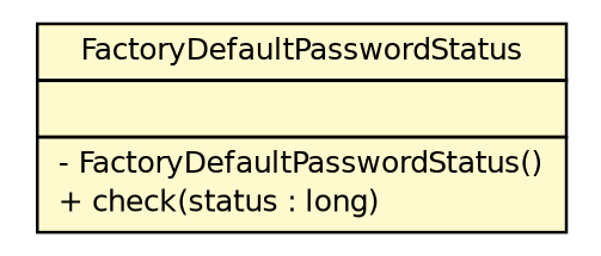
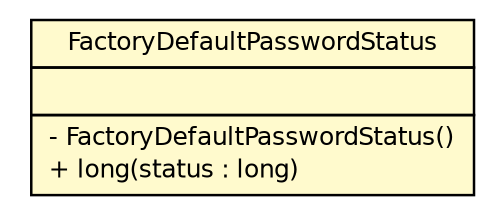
  digraph {
    nodesep=0.25
    ranksep=0.5
-   n1 [fontcolor=black fontname=Helvetica fontsize=10.0 label=<<table title="org.ietf.nea.pa.validate.rules.FactoryDefaultPasswordStatus" border="0" cellborder="1" cellspacing="0" cellpadding="2" port="p" bgcolor="lemonChiffon" href="./FactoryDefaultPasswordStatus.html"> 		<tr><td><table border="0" cellspacing="0" cellpadding="1"> <tr><td align="center" balign="center"> FactoryDefaultPasswordStatus </td></tr> 		</table></td></tr> 		<tr><td><table border="0" cellspacing="0" cellpadding="1"> <tr><td align="left" balign="left">  </td></tr> 		</table></td></tr> 		<tr><td><table border="0" cellspacing="0" cellpadding="1"> <tr><td align="left" balign="left"> - FactoryDefaultPasswordStatus() </td></tr> <tr><td align="left" balign="left"> + check(status : long) </td></tr> 		</table></td></tr> 		</table>> shape=plaintext]
+   n1 [fontcolor=black fontname=Helvetica fontsize=10.0 label=<<table title="org.ietf.nea.pa.validate.rules.FactoryDefaultPasswordStatus" border="0" cellborder="1" cellspacing="0" cellpadding="2" port="p" bgcolor="lemonChiffon" href="./FactoryDefaultPasswordStatus.html"> 		<tr><td><table border="0" cellspacing="0" cellpadding="1"> <tr><td align="center" balign="center"> FactoryDefaultPasswordStatus </td></tr> 		</table></td></tr> 		<tr><td><table border="0" cellspacing="0" cellpadding="1"> <tr><td align="left" balign="left">  </td></tr> 		</table></td></tr> 		<tr><td><table border="0" cellspacing="0" cellpadding="1"> <tr><td align="left" balign="left"> - FactoryDefaultPasswordStatus() </td></tr> <tr><td align="left" balign="left"> + long(status : long) </td></tr> 		</table></td></tr> 		</table>> shape=plaintext]
  }
